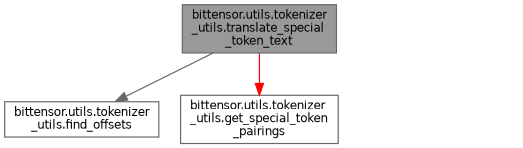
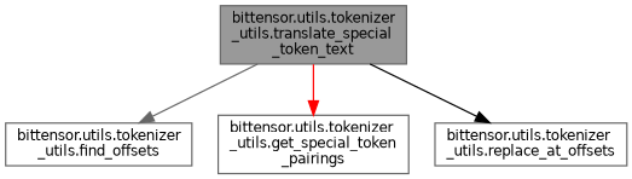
  digraph {
    rankdir=TB
    node [color=grey40 fillcolor=white fontname=Helvetica fontsize=10 shape=box style=filled]
    edge [fontname=Helvetica fontsize=10 labelfontname=Helvetica labelfontsize=10 style=solid]
    n1 [color=gray40 fillcolor=grey60 fontcolor=black height=0.2 label="bittensor.utils.tokenizer\l_utils.translate_special\l_token_text" width=0.4]
    n2 [height=0.2 label="bittensor.utils.tokenizer\l_utils.find_offsets" width=0.4]
    n3 [height=0.2 label="bittensor.utils.tokenizer\l_utils.get_special_token\l_pairings" width=0.4]
+   n4 [height=0.2 label="bittensor.utils.tokenizer\l_utils.replace_at_offsets" width=0.4]
    n1 -> n2 [color=gray40]
    n1 -> n3 [color=red]
+   n1 -> n4 [color=black]
  }
